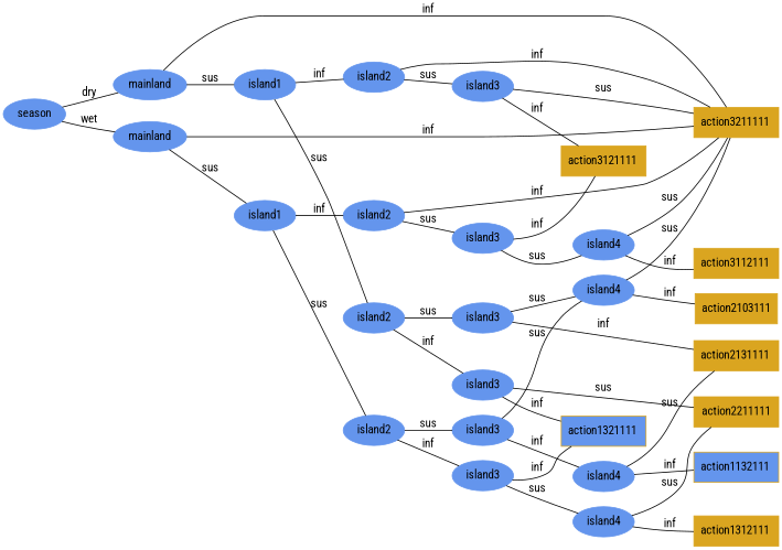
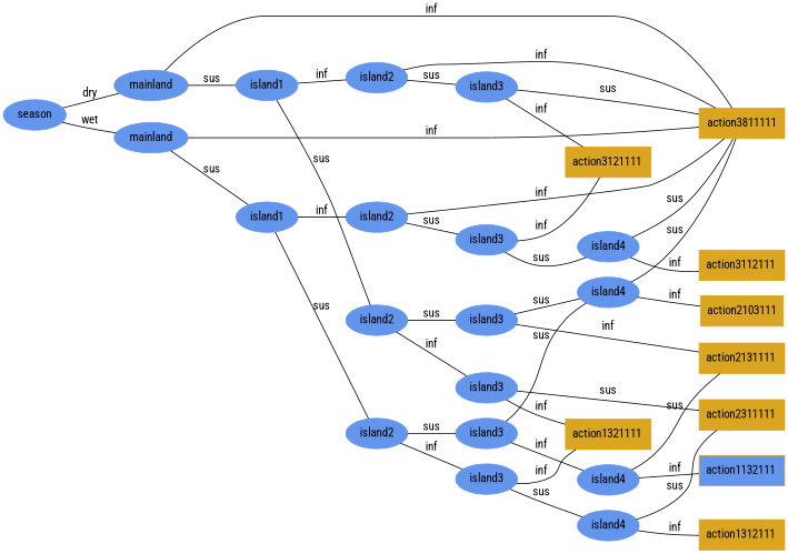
  digraph {
    fontname="Roboto Condensed"
    rankdir=LR
    node [color=cornflowerblue fontname="Roboto Condensed" shape=ellipse style=filled]
    edge [dir=none fontname="Roboto Condensed"]
    n1 [label=season]
    n2 [label=mainland]
    n3 [label=island1]
    n4 [label=island2]
    n5 [label=island3]
    n6 [label=island3]
    n7 [label=island4]
-   n8 [color=goldenrod label="action3211111 " shape=box]
+   n8 [color=goldenrod label=action3811111 shape=box]
    n9 [color=goldenrod label=action2103111 shape=box]
    n10 [color=goldenrod label="action2131111 " shape=box]
    n11 [label=island3]
-   n12 [color=goldenrod label=action2211111 shape=box]
-   n13 [color=goldenrod label="action1321111 " shape=box fillcolor=cornflowerblue]
+   n12 [color=goldenrod label="action2311111 " shape=box]
+   n13 [color=goldenrod label="action1321111 " shape=box]
    n14 [label=island2]
    n15 [label=island3]
    n16 [color=goldenrod fillcolor=cornflowerblue label="action1132111 " shape=box]
    n17 [color=goldenrod label="action3121111 " shape=box]
    n18 [label=mainland]
    n19 [label=island1]
    n20 [label=island2]
    n21 [label=island3]
    n22 [label=island4]
    n23 [label=island4]
    n24 [color=goldenrod label="action1312111 " shape=box]
    n25 [label=island2]
    n26 [label=island3]
    n27 [label=island4]
    n28 [color=goldenrod label="action3112111 " shape=box]
    subgraph sub_1 {
      rank=same
      n1
    }
    subgraph sub_2 {
      rank=same
      n2
    }
    subgraph sub_3 {
      rank=same
      n3
    }
    subgraph sub_4 {
      rank=same
      n4
    }
    subgraph sub_5 {
      rank=same
      n5
    }
    subgraph sub_6 {
      rank=same
      n6
    }
    subgraph sub_7 {
      rank=same
      n7
    }
    subgraph sub_8 {
      rank=same
      n8
    }
    subgraph sub_9 {
      rank=same
      n9
    }
    subgraph sub_10 {
      rank=same
      n10
    }
    subgraph sub_11 {
      rank=same
      n11
    }
    subgraph sub_12 {
      rank=same
      n12
    }
    subgraph sub_13 {
      rank=same
      n13
    }
    subgraph sub_14 {
      rank=same
      n14
    }
    subgraph sub_15 {
      rank=same
      n15
    }
    subgraph sub_16 {
      rank=same
      n16
    }
    subgraph sub_17 {
      rank=same
      n17
    }
    subgraph sub_18 {
      rank=same
      n18
    }
    subgraph sub_19 {
      rank=same
      n19
    }
    subgraph sub_20 {
      rank=same
      n20
    }
    subgraph sub_21 {
      rank=same
      n21
    }
    subgraph sub_22 {
      rank=same
      n22
    }
    subgraph sub_23 {
      rank=same
      n23
    }
    subgraph sub_24 {
      rank=same
      n24
    }
    subgraph sub_25 {
      rank=same
      n25
    }
    subgraph sub_26 {
      rank=same
      n26
    }
    subgraph sub_27 {
      rank=same
      n27
    }
    subgraph sub_28 {
      rank=same
      n28
    }
    n1 -> n2 [label=dry]
    n1 -> n18 [label=wet]
    n2 -> n3 [label=sus]
    n2 -> n8 [label=inf]
    n3 -> n4 [label=sus]
    n3 -> n14 [label=inf]
    n4 -> n6 [label=sus]
    n4 -> n11 [label=inf]
    n5 -> n13 [label=inf]
    n5 -> n23 [label=sus]
    n6 -> n7 [label=sus]
    n6 -> n10 [label=inf]
    n7 -> n8 [label=sus]
    n7 -> n9 [label=inf]
    n11 -> n12 [label=sus]
    n11 -> n13 [label=inf]
    n14 -> n8 [label=inf]
    n14 -> n15 [label=sus]
    n15 -> n8 [label=sus]
    n15 -> n17 [label=inf]
    n18 -> n8 [label=inf]
    n18 -> n19 [label=sus]
    n19 -> n20 [label=sus]
    n19 -> n25 [label=inf]
    n20 -> n5 [label=inf]
    n20 -> n21 [label=sus]
    n21 -> n7 [label=sus]
    n21 -> n22 [label=inf]
    n22 -> n10 [label=sus]
    n22 -> n16 [label=inf]
    n23 -> n12 [label=sus]
    n23 -> n24 [label=inf]
    n25 -> n8 [label=inf]
    n25 -> n26 [label=sus]
    n26 -> n17 [label=inf]
    n26 -> n27 [label=sus]
    n27 -> n8 [label=sus]
    n27 -> n28 [label=inf]
  }
